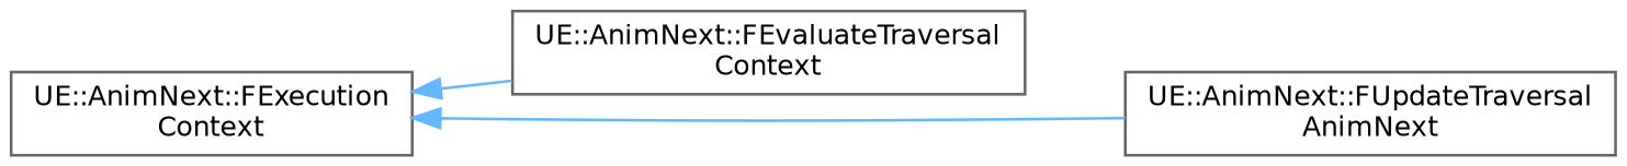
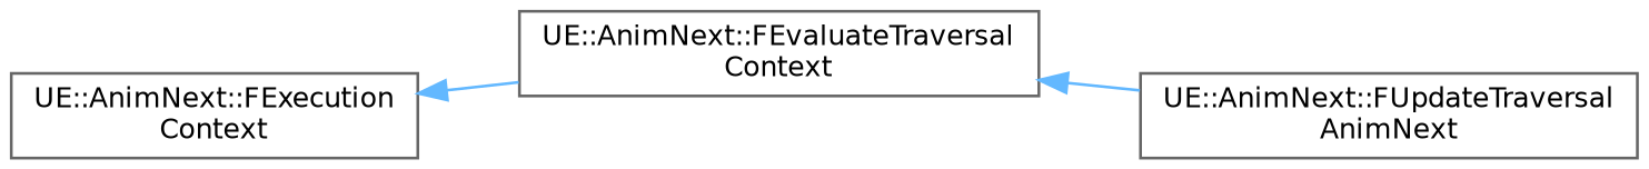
  digraph {
    rankdir=LR
    node [color=grey40 fillcolor=white fontname=Helvetica fontsize=10 shape=box style=filled]
    edge [color=steelblue1 dir=back fontname=Helvetica fontsize=10 labelfontname=Helvetica labelfontsize=10 style=solid]
    n1 [height=0.2 label="UE::AnimNext::FExecution\lContext" width=0.4]
    n2 [height=0.2 label="UE::AnimNext::FEvaluateTraversal\lContext" width=0.4]
    n3 [height=0.2 label="UE::AnimNext::FUpdateTraversal\lAnimNext" width=0.4]
    n1 -> n2
-   n1 -> n3
+   n2 -> n3
  }
